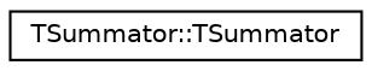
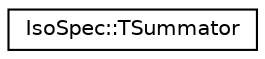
  digraph {
    rankdir=LR
-   n1 [color=black fillcolor=white fontname=Helvetica fontsize=10 height=0.2 label="TSummator::TSummator" shape=record style=filled width=0.4]
+   n1 [color=black fillcolor=white fontname=Helvetica fontsize=10 height=0.2 label="IsoSpec::TSummator" shape=record style=filled width=0.4]
  }
